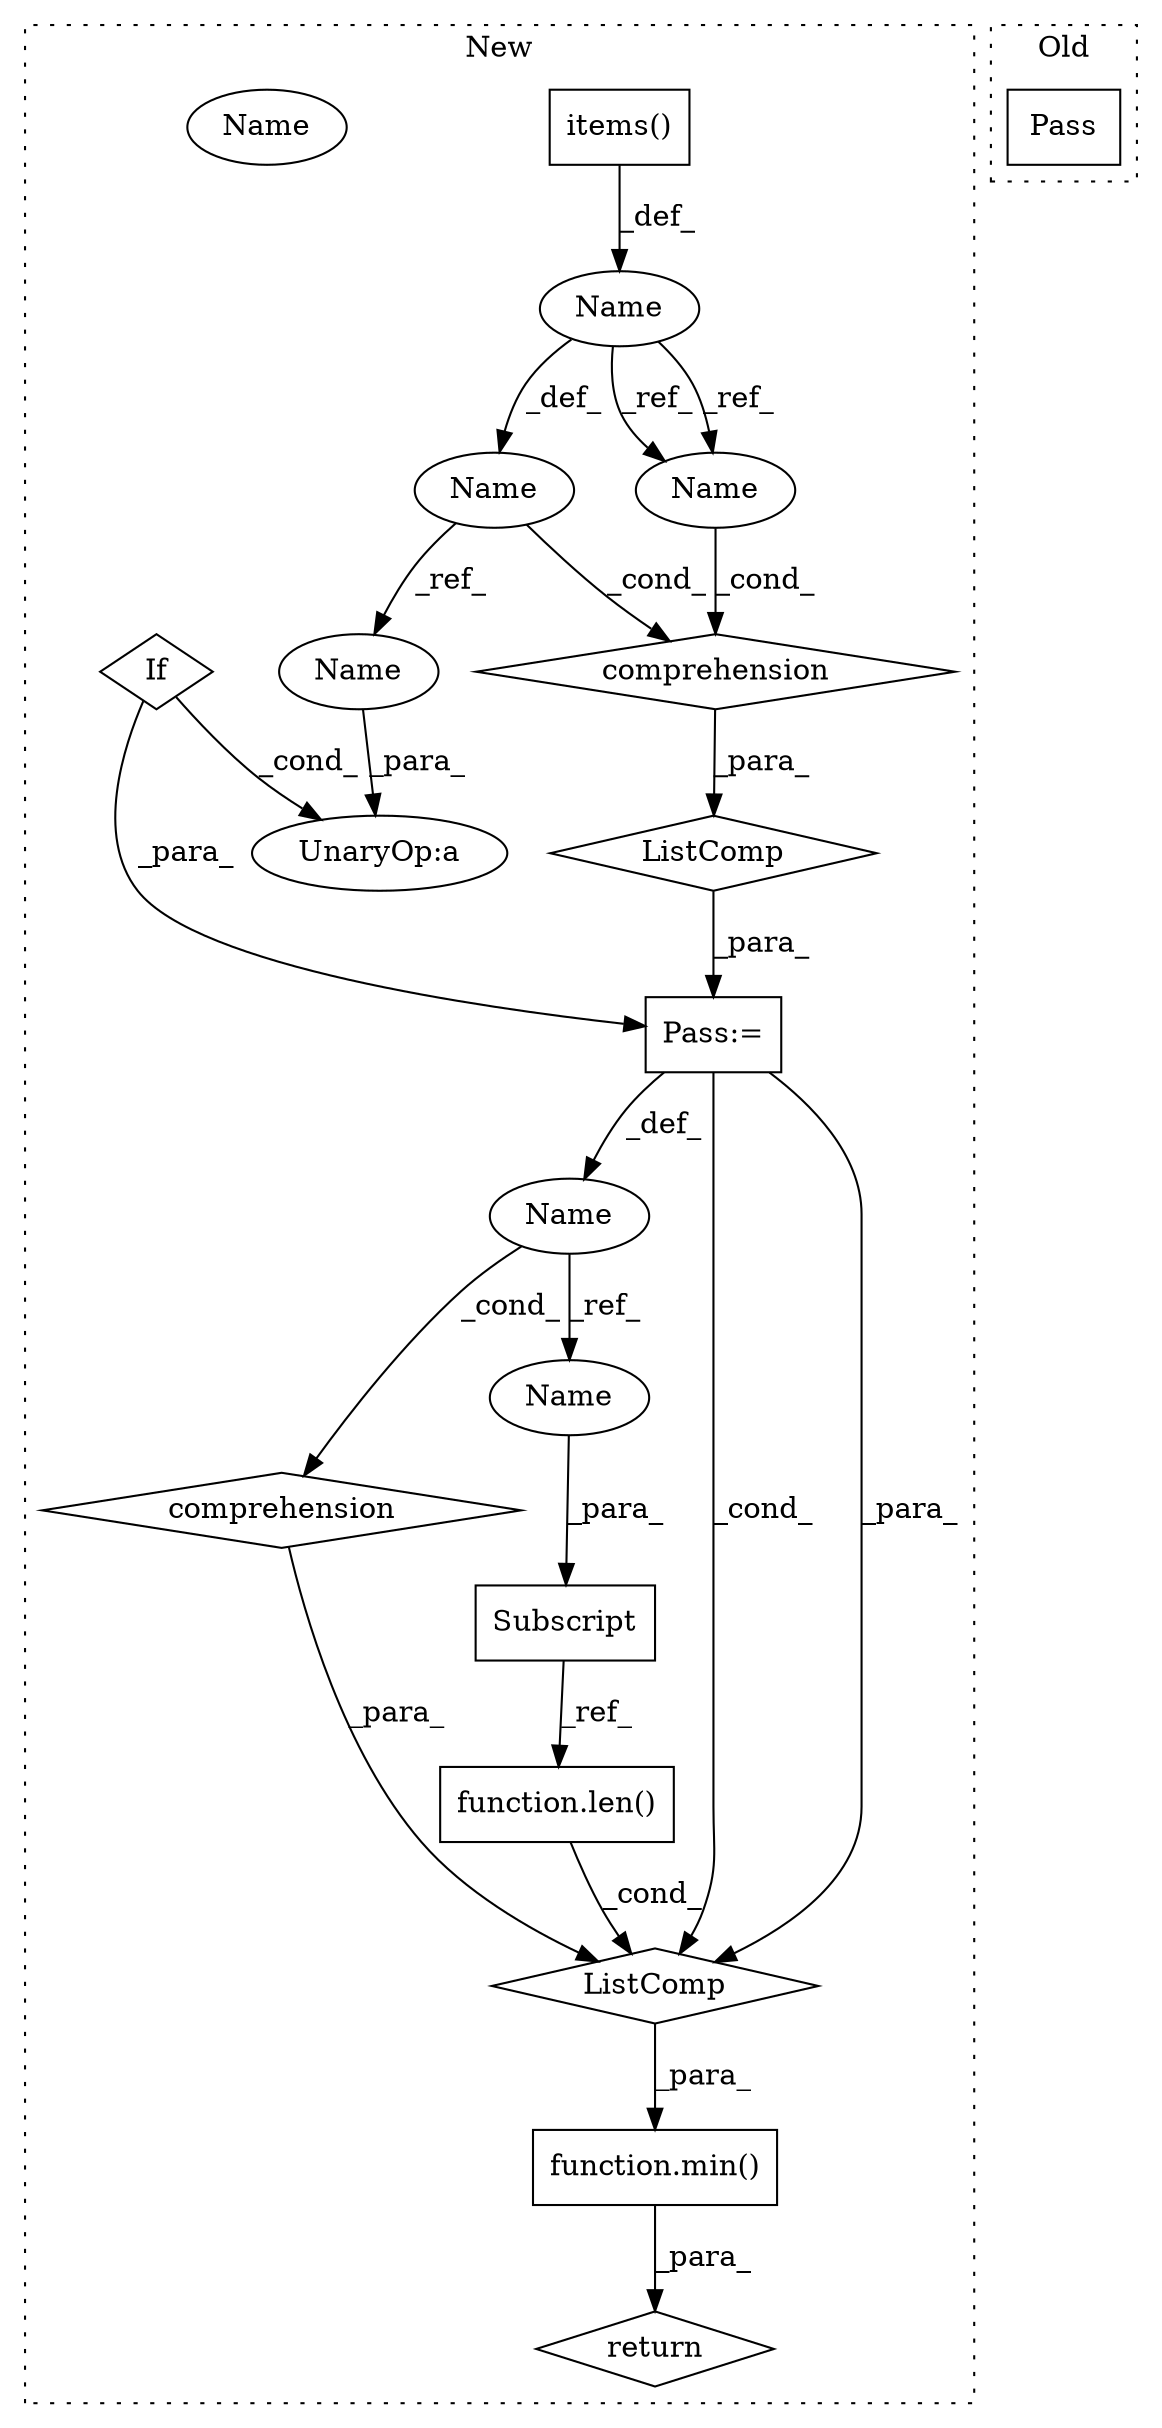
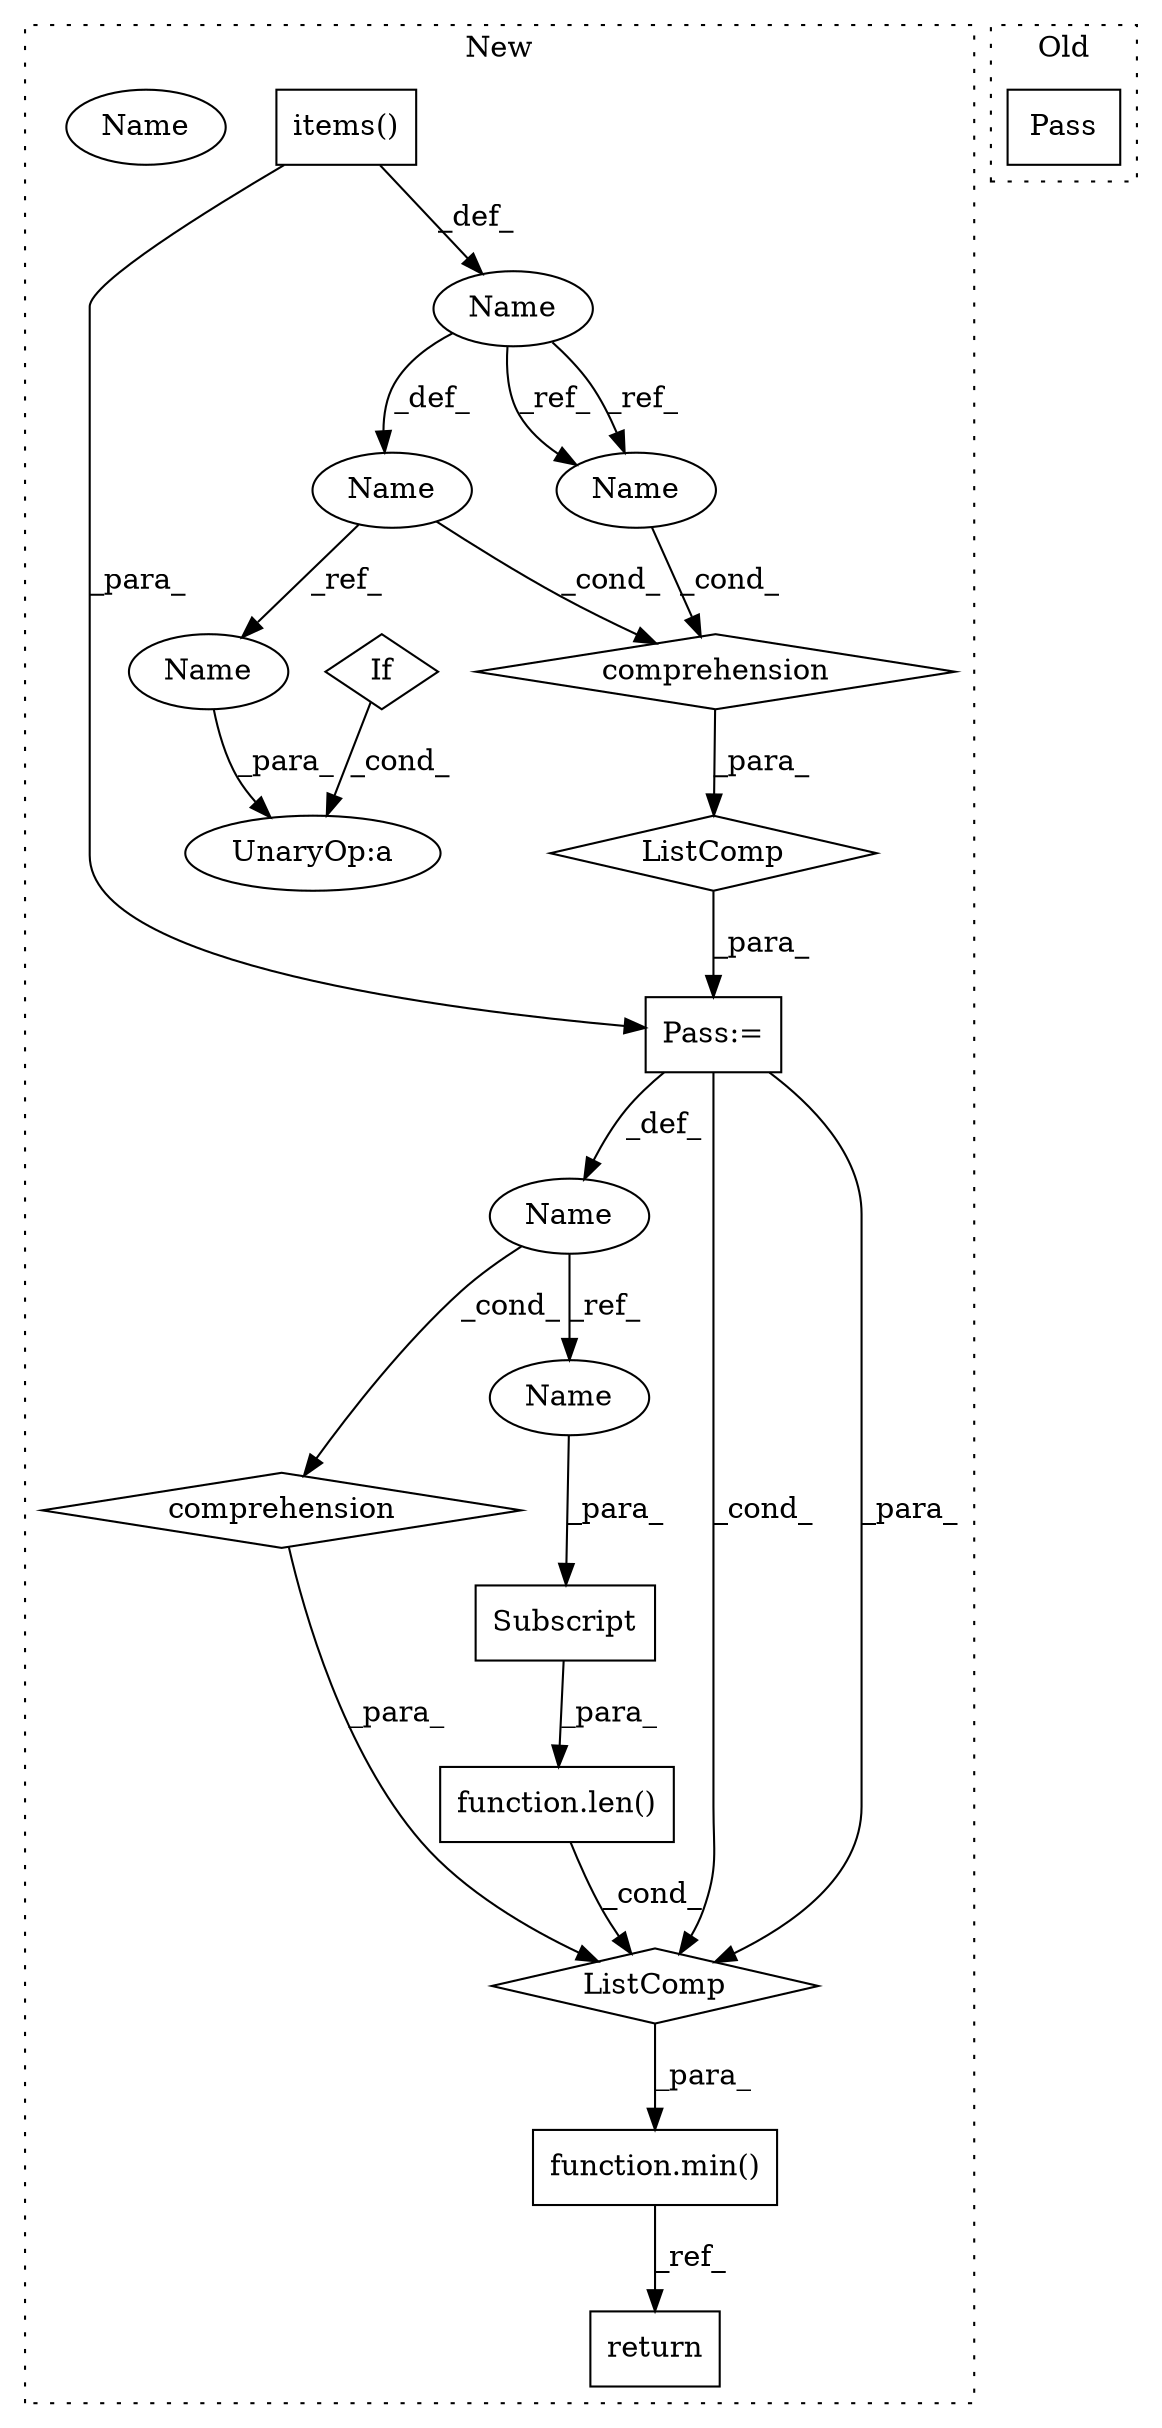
  digraph {
    node [a=87 l=1 s=3169 shape=ellipse]
    n1 [a=106 l=52 label=ListComp s=3127 shape=diamond]
    n2 [a=45 l=3 label=comprehension s=3130 shape=diamond]
    n3 [a=68 l=3 label="Pass:=" s=3124 shape=box]
-   n4 [a=93 l=7 label=return s=3188 shape=diamond]
+   n4 [a=93 l=7 label=return s=3188 shape=box]
    n5 [a=75 l="4,1" label="function.len()" s="3200,3220" shape=box]
    n6 [a=63 l="16,0" label=Subscript s="3204,0" shape=box]
    n7 [a=75 l="4,1" label="function.min()" s="3195,3242" shape=box]
    n8 [a=75 l=19 label="items()" s=3146 shape=box]
    n9 [a=96 l=9 label=If shape=diamond]
    n10 [a=61 l=9 label="UnaryOp:a"]
    n11 [label=Name s=3226]
    n12 [a=45 l=3 label=comprehension s=3222 shape=diamond]
    n13 [label=Name s=3134]
    n14 [l=5 label=Name s=3137]
    n15 [label=Name s=3128]
    n16 [a=106 l=43 label=ListComp s=3199 shape=diamond]
    n17 [label=Name s=3218]
    n18 [label=Name s=3128]
    n19 [l=5 label=Name s=3173]
    n20 [a=62 l=4 label=Pass s=2539 shape=box]
    subgraph cluster_1 {
      label=New
      style=dotted
      n1
      n2
      n3
      n4
      n5
      n6
      n7
      n8
      n9
      n10
      n11
      n12
      n13
      n14
      n15
      n16
      n17
      n18
      n19
    }
    subgraph cluster_2 {
      label=Old
      style=dotted
      n20
    }
    n1 -> n3 [label=_para_]
    n2 -> n1 [label=_para_]
    n3 -> n11 [label=_def_]
    n3 -> n16 [label=_cond_]
    n3 -> n16 [label=_para_]
    n5 -> n16 [label=_cond_]
-   n6 -> n5 [label=_ref_]
-   n7 -> n4 [label=_para_]
-   n9 -> n3 [label=_para_]
+   n6 -> n5 [label=_para_]
+   n7 -> n4 [label=_ref_]
+   n8 -> n3 [label=_para_]
    n8 -> n13 [label=_def_]
    n9 -> n10 [label=_cond_]
    n11 -> n12 [label=_cond_]
    n11 -> n17 [label=_ref_]
    n12 -> n16 [label=_para_]
    n13 -> n14 [label=_def_]
    n13 -> n18 [label=_ref_]
    n13 -> n18 [label=_ref_]
    n14 -> n2 [label=_cond_]
    n14 -> n19 [label=_ref_]
    n16 -> n7 [label=_para_]
    n17 -> n6 [label=_para_]
    n18 -> n2 [label=_cond_]
    n19 -> n10 [label=_para_]
  }
